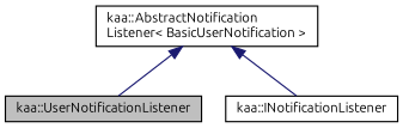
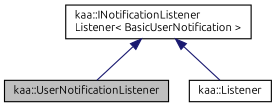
  digraph {
    fontname=Ubuntu
    node [color=black fontname=Ubuntu fontsize=10 shape=record]
    edge [color=midnightblue dir=back fontname=Ubuntu fontsize=10 labelfontname=FreeSans labelfontsize=10 style=solid]
    n1 [fillcolor=grey75 fontcolor=black height=0.2 label="kaa::UserNotificationListener" style=filled width=0.4]
-   n2 [height=0.2 label="kaa::AbstractNotification\lListener\< BasicUserNotification \>" width=0.4]
-   n3 [height=0.2 label="kaa::INotificationListener" width=0.4]
+   n2 [height=0.2 label="kaa::INotificationListener\lListener\< BasicUserNotification \>" width=0.4]
+   n3 [height=0.2 label="kaa::Listener" width=0.4]
    n2 -> n1
    n2 -> n3
  }
